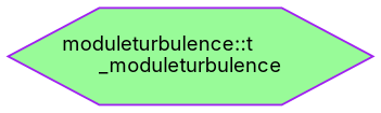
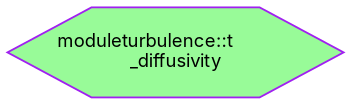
  digraph {
    rankdir=LR
    fontname=Inter
-   n1 [color=purple fillcolor=palegreen fontname=Inter fontsize=10 height=0.2 label="moduleturbulence::t\l_moduleturbulence" shape=hexagon style=filled width=0.4]
+   n1 [color=purple fillcolor=palegreen fontname=Inter fontsize=10 height=0.2 label="moduleturbulence::t\l_diffusivity" shape=hexagon style=filled width=0.4]
  }
